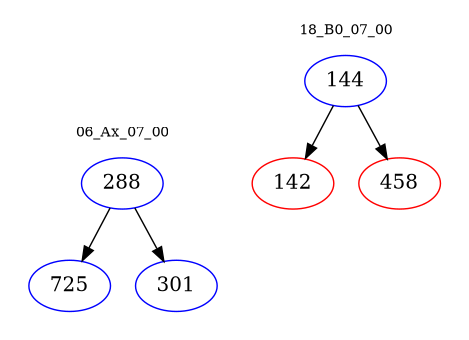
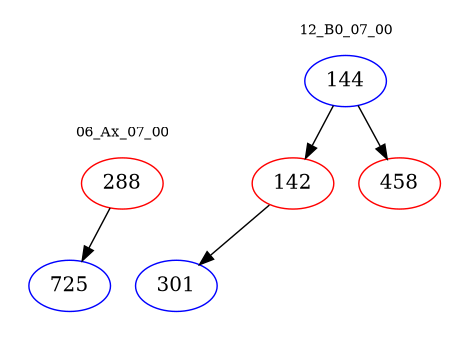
  digraph {
    node [color=blue]
    edge [color=black]
-   n1 [label=288]
+   n1 [color=red label=288]
    n2 [label=725]
    n3 [label=301]
    n4 [label=144]
    n5 [color=red label=142]
    n6 [color=red label=458]
    subgraph cluster_1 {
      color=white
      fontsize=10
      label="06_Ax_07_00"
      n1
      n2
      n3
    }
    subgraph cluster_2 {
      color=white
      fontsize=10
-     label="18_B0_07_00"
+     label="12_B0_07_00"
      n4
      n5
      n6
    }
    n1 -> n2
-   n1 -> n3
+   n5 -> n3
    n4 -> n5
    n4 -> n6
  }
